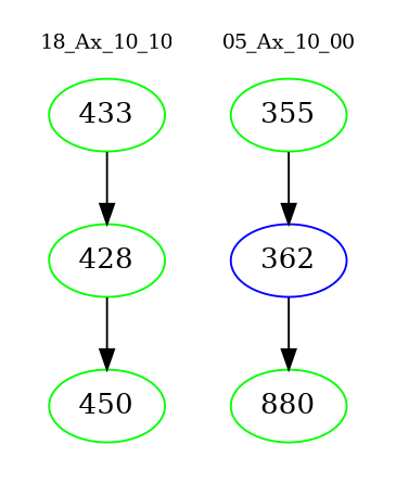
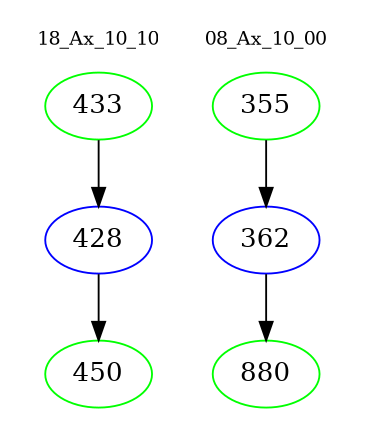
  digraph {
    node [color=green]
    edge [color=black]
    n1 [label=433]
-   n2 [label=428]
+   n2 [color=blue label=428]
    n3 [label=450]
    n4 [label=355]
    n5 [color=blue label=362]
    n6 [label=880]
    subgraph cluster_1 {
      color=white
      fontsize=10
      label="18_Ax_10_10"
      n1
      n2
      n3
    }
    subgraph cluster_2 {
      color=white
      fontsize=10
-     label="05_Ax_10_00"
+     label="08_Ax_10_00"
      n4
      n5
      n6
    }
    n1 -> n2
    n2 -> n3
    n4 -> n5
    n5 -> n6
  }
